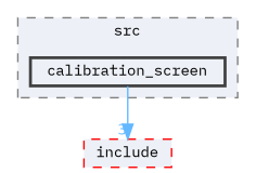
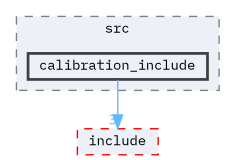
  digraph {
    compound=true
    fontname="IBM Plex Mono"
    node [fillcolor="#edf0f7" fontname="IBM Plex Mono" fontsize=10 shape=box]
-   n1 [color=grey25 height=0.2 label=calibration_screen style="filled,bold" width=0.4]
+   n1 [color=grey25 height=0.2 label=calibration_include style="filled,bold" width=0.4]
    n2 [color=red height=0.2 label=include style="filled,dashed" width=0.4]
    subgraph cluster_1 {
      bgcolor="#edf0f7"
      fontsize=10
      label=src
      pencolor=grey50
      style="filled,dashed"
      n1
    }
    n1 -> n2 [color=steelblue1 fontcolor=steelblue1 fontname="IBM Plex Mono" fontsize=10 headlabel=3 labeldistance=1.5 labelfontname=Helvetica labelfontsize=10]
  }
